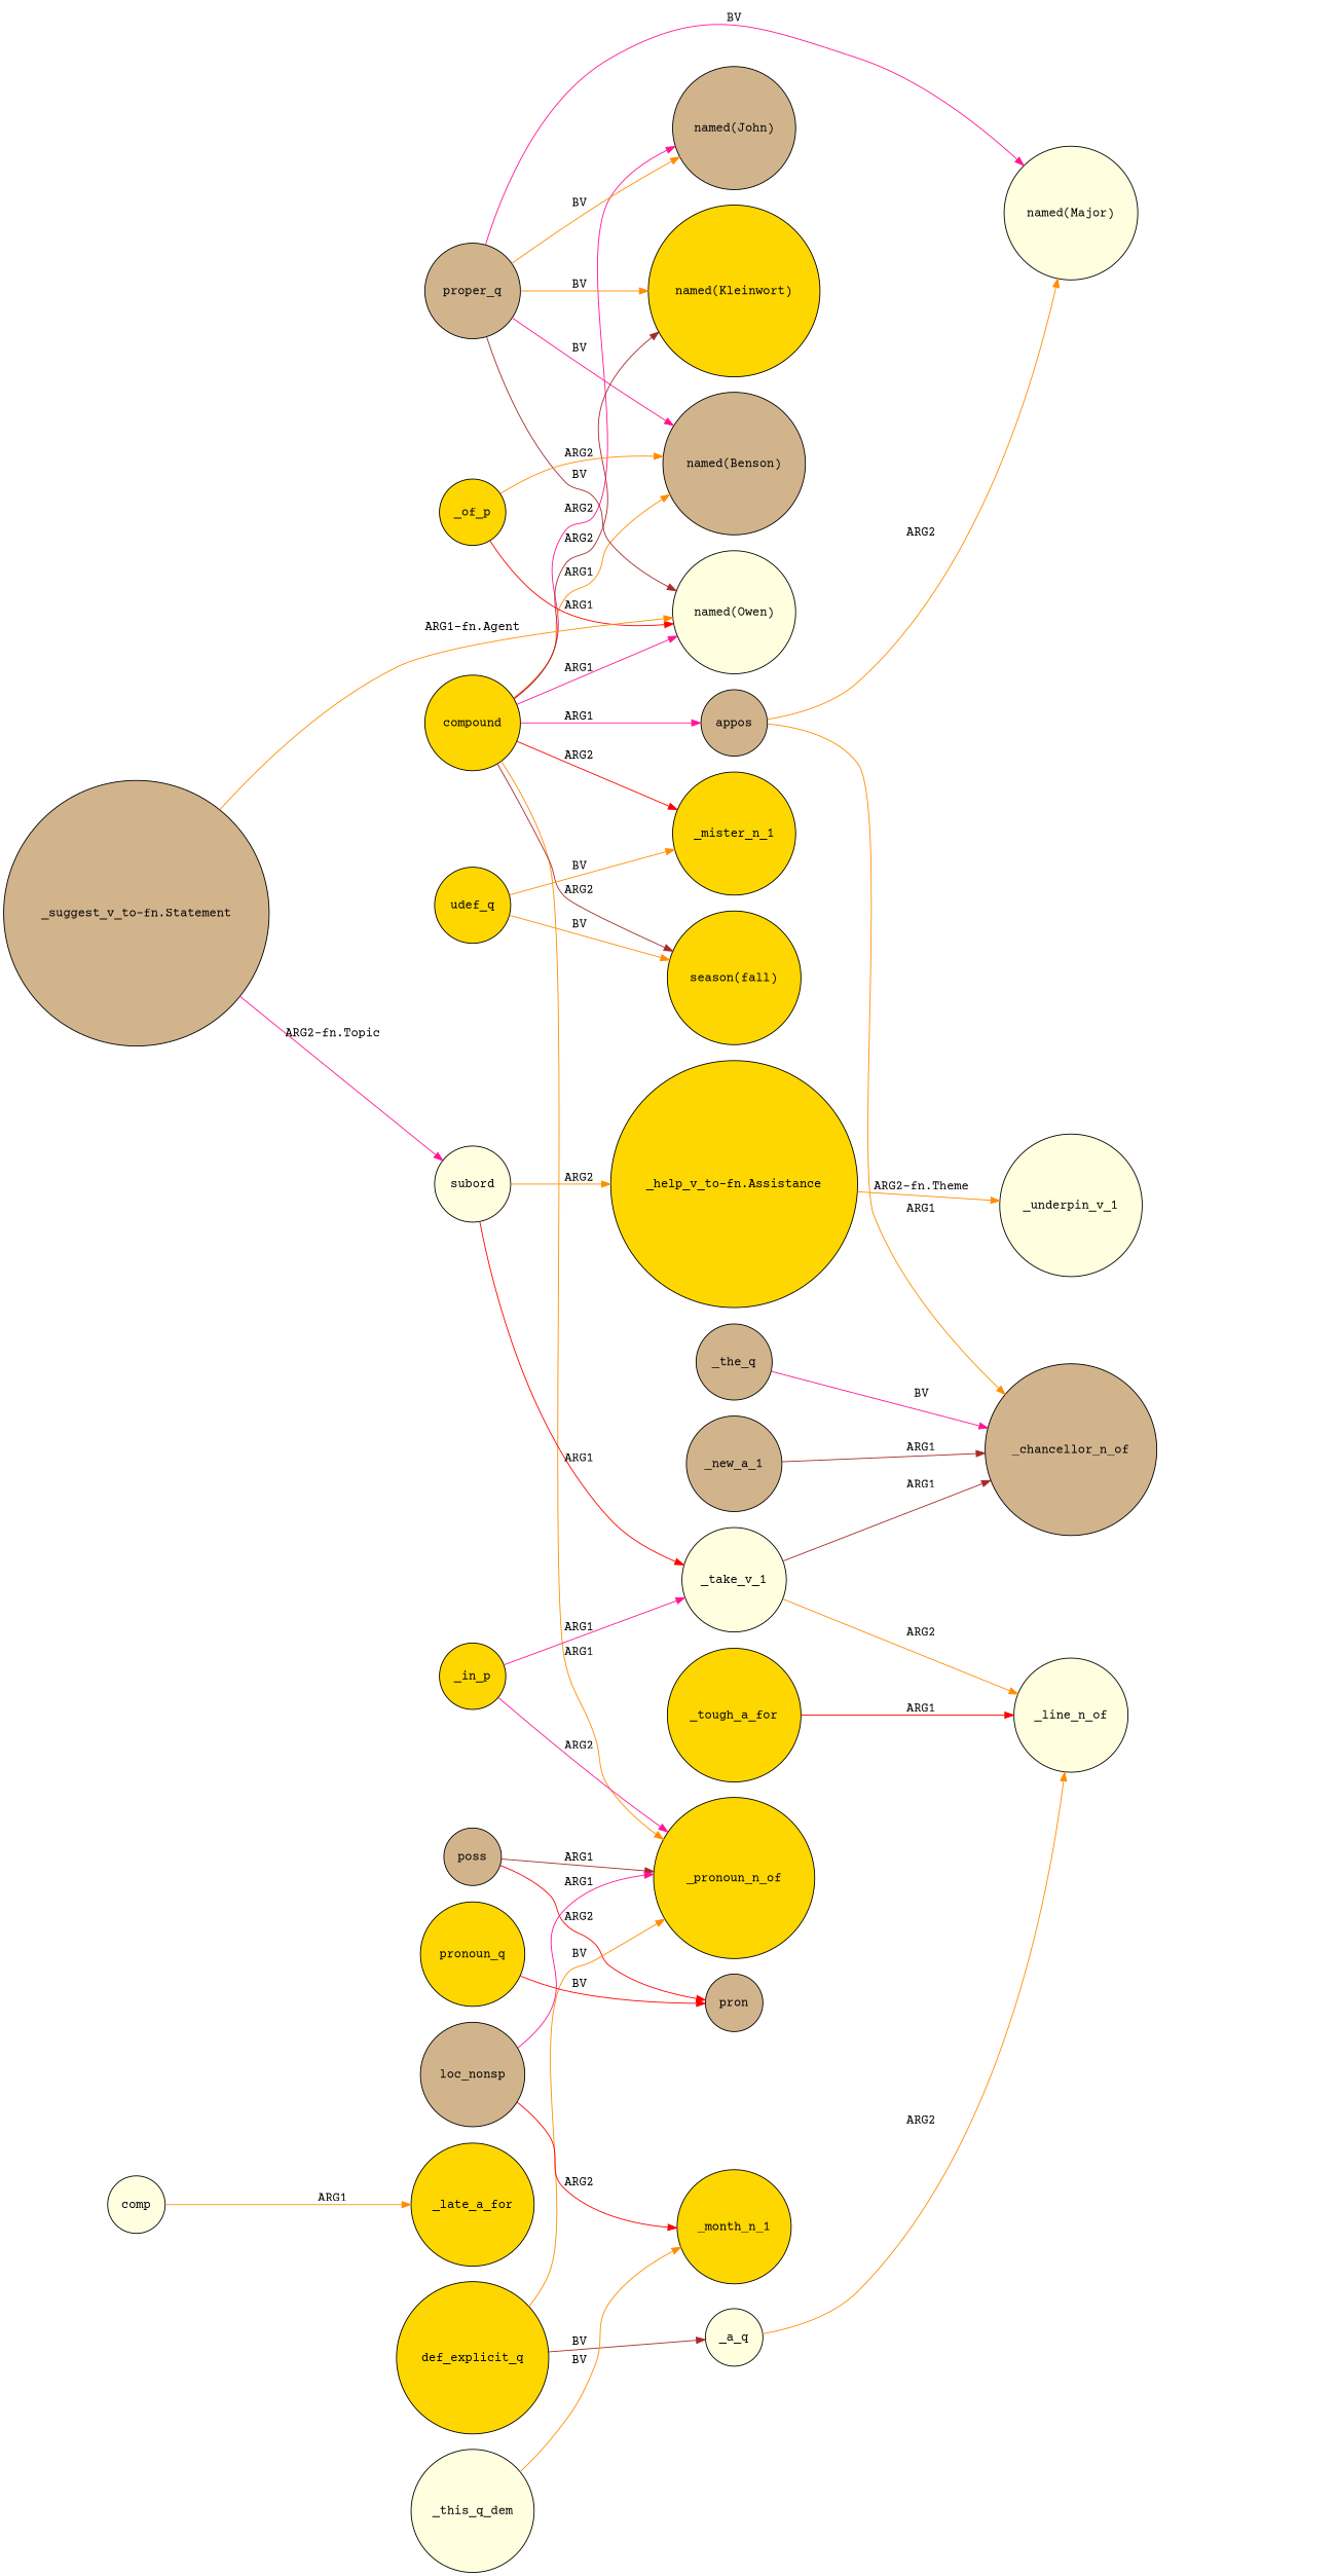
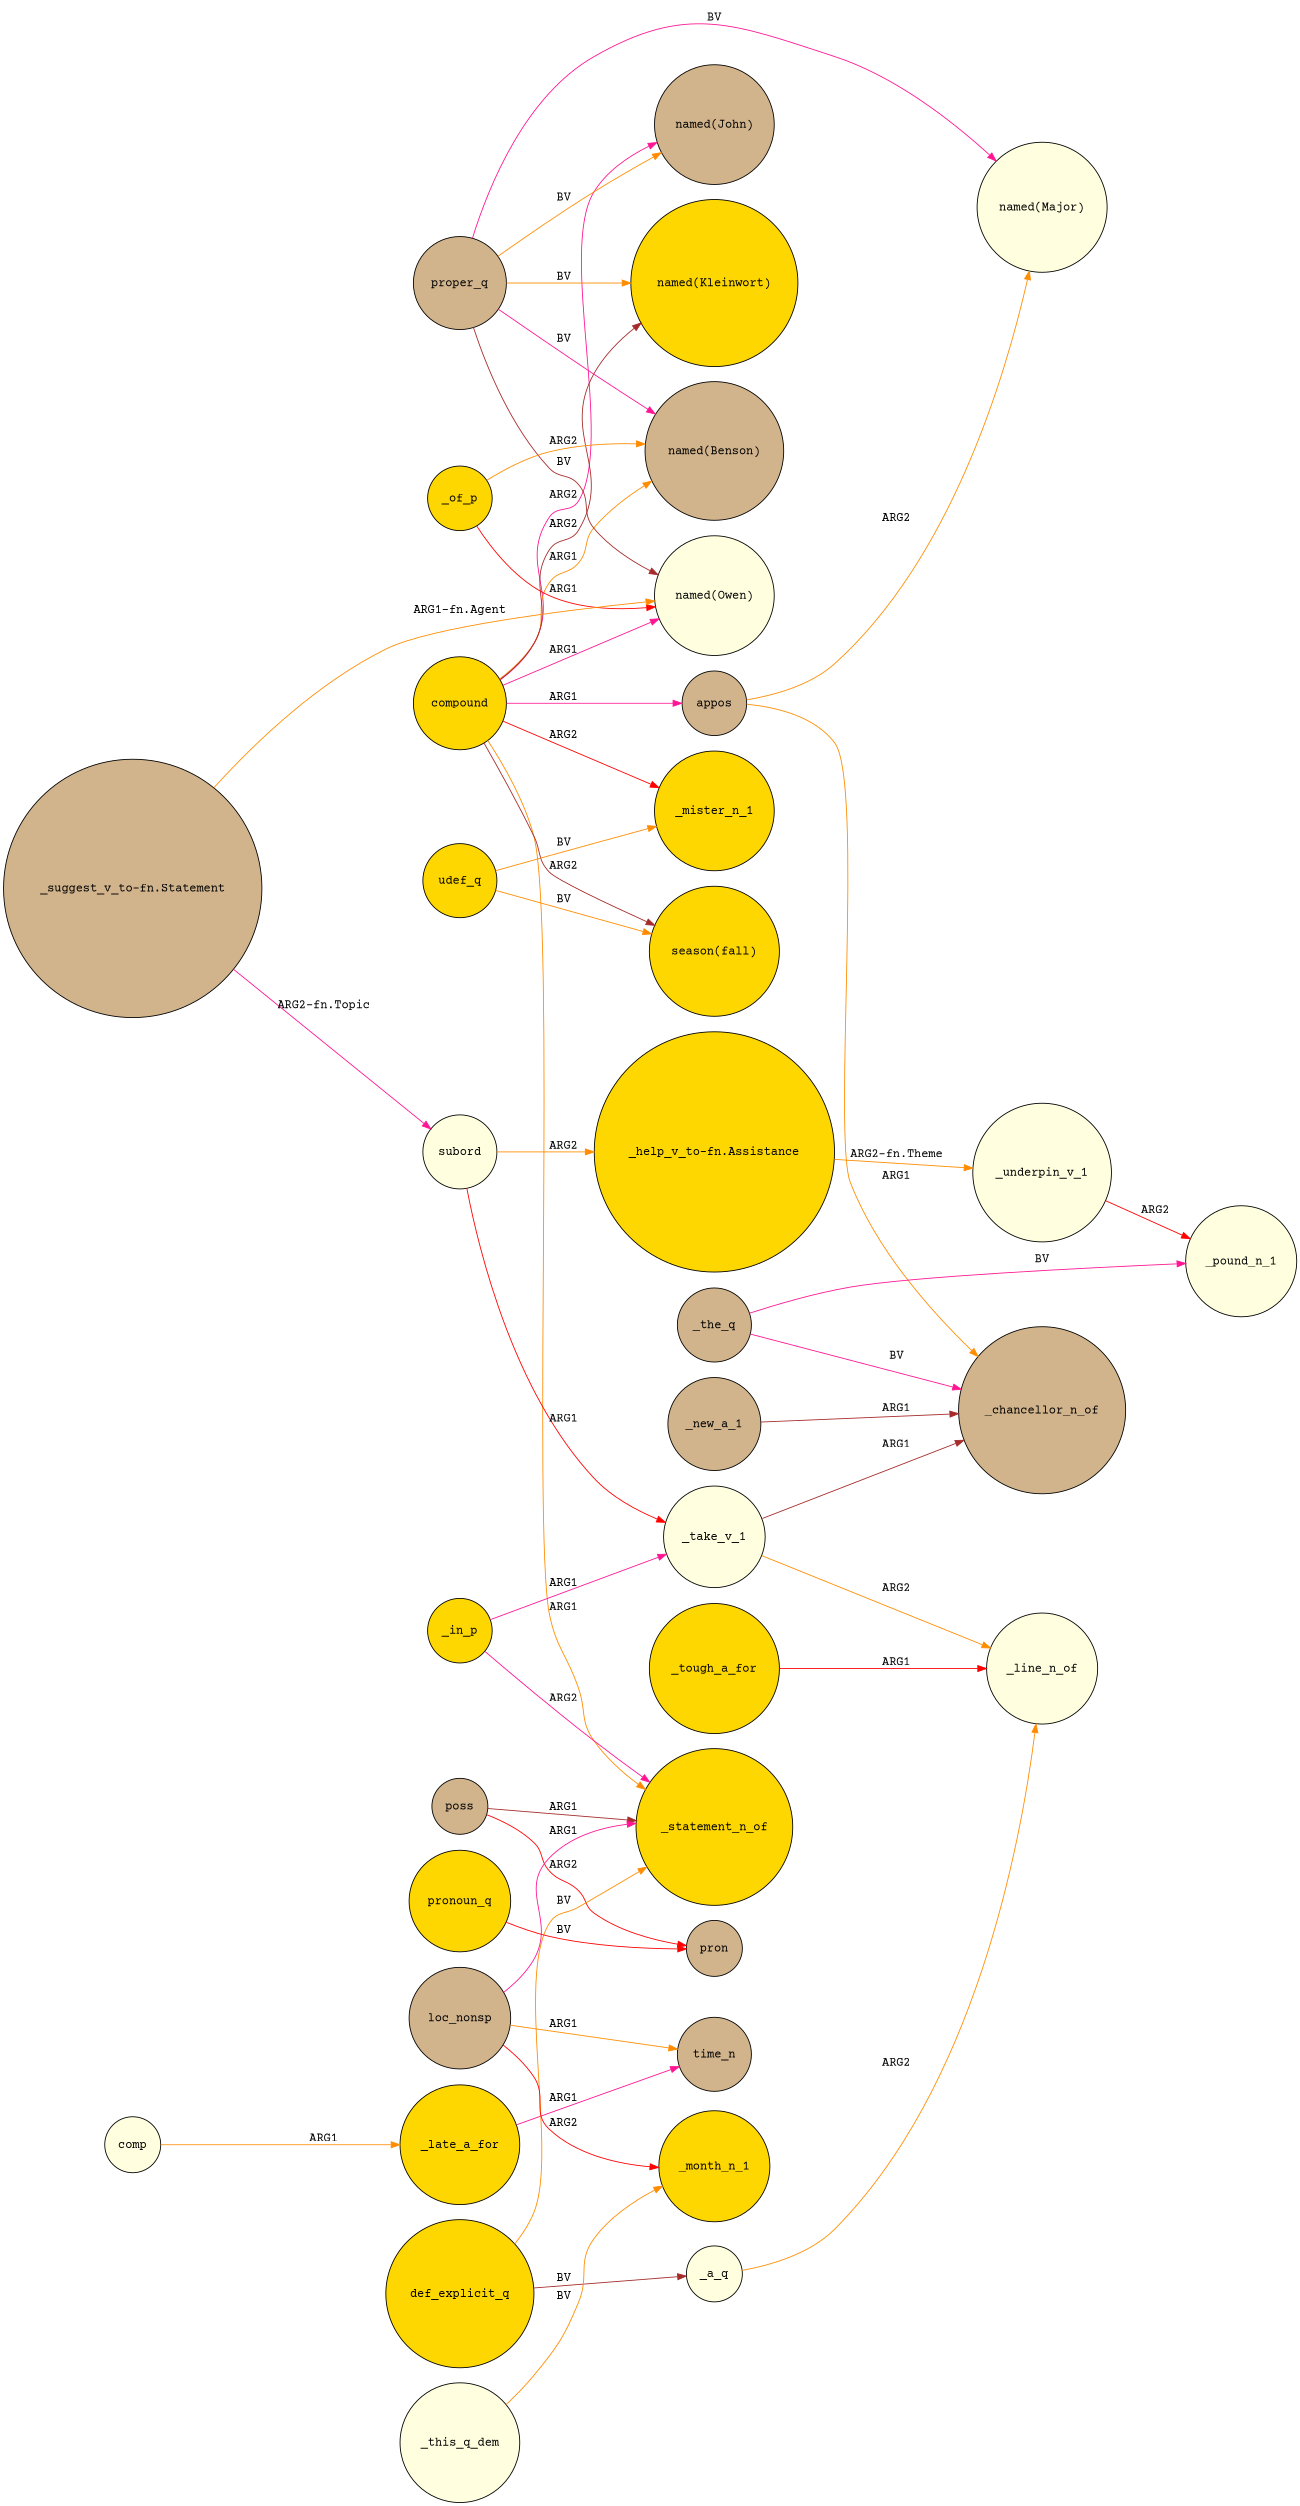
  digraph {
    fontname="Courier Prime"
    rankdir=LR
    node [fillcolor=gold fontname="Courier Prime" shape=circle style=filled]
    edge [color=darkorange fontname="Courier Prime"]
    "named(John)" [fillcolor=tan]
    compound
    "named(Benson)" [fillcolor=tan]
    _mister_n_1
-   _statement_n_of [label=_pronoun_n_of]
+   _statement_n_of
    "named(Kleinwort)"
    "season(fall)"
    "named(Owen)" [fillcolor=lightyellow]
    appos [fillcolor=tan]
    "named(Major)" [fillcolor=lightyellow]
    proper_q [fillcolor=tan]
    subord [fillcolor=lightyellow]
    _take_v_1 [fillcolor=lightyellow]
    "_help_v_to-fn.Assistance"
    _chancellor_n_of [fillcolor=tan]
    _line_n_of [fillcolor=lightyellow]
    _underpin_v_1 [fillcolor=lightyellow]
    comp [fillcolor=lightyellow]
    _late_a_for
+   time_n [fillcolor=tan]
    poss [fillcolor=tan]
    pron [fillcolor=tan]
    def_explicit_q
    _a_q [fillcolor=lightyellow]
    _the_q [fillcolor=tan]
+   _pound_n_1 [fillcolor=lightyellow]
    _this_q_dem [fillcolor=lightyellow]
    _month_n_1
    udef_q
    _of_p
    loc_nonsp [fillcolor=tan]
    pronoun_q
    _in_p
    "_suggest_v_to-fn.Statement" [fillcolor=tan]
    _tough_a_for
    _new_a_1 [fillcolor=tan]
    compound -> "named(John)" [color=deeppink label=ARG2]
    compound -> "named(Benson)" [label=ARG1]
    compound -> _mister_n_1 [color=red label=ARG2]
    compound -> _statement_n_of [label=ARG1]
    compound -> "named(Kleinwort)" [color=brown label=ARG2]
    compound -> "season(fall)" [color=brown label=ARG2]
    compound -> "named(Owen)" [color=deeppink label=ARG1]
    compound -> appos [color=deeppink label=ARG1]
    appos -> "named(Major)" [label=ARG2]
    appos -> _chancellor_n_of [label=ARG1]
    proper_q -> "named(John)" [label=BV]
    proper_q -> "named(Benson)" [color=deeppink label=BV]
    proper_q -> "named(Kleinwort)" [label=BV]
    proper_q -> "named(Owen)" [color=brown label=BV]
    proper_q -> "named(Major)" [color=deeppink label=BV]
    subord -> _take_v_1 [color=red label=ARG1]
    subord -> "_help_v_to-fn.Assistance" [label=ARG2]
    _take_v_1 -> _chancellor_n_of [color=brown label=ARG1]
    _take_v_1 -> _line_n_of [label=ARG2]
    "_help_v_to-fn.Assistance" -> _underpin_v_1 [label="ARG2-fn.Theme"]
+   _underpin_v_1 -> _pound_n_1 [color=red label=ARG2]
    comp -> _late_a_for [label=ARG1]
+   _late_a_for -> time_n [color=deeppink label=ARG1]
    poss -> _statement_n_of [color=brown label=ARG1]
    poss -> pron [color=red label=ARG2]
    def_explicit_q -> _statement_n_of [label=BV]
    def_explicit_q -> _a_q [color=brown label=BV]
    _a_q -> _line_n_of [label=ARG2]
    _the_q -> _chancellor_n_of [color=deeppink label=BV]
+   _the_q -> _pound_n_1 [color=deeppink label=BV]
    _this_q_dem -> _month_n_1 [label=BV]
    udef_q -> _mister_n_1 [label=BV]
    udef_q -> "season(fall)" [label=BV]
    _of_p -> "named(Benson)" [label=ARG2]
    _of_p -> "named(Owen)" [color=red label=ARG1]
    loc_nonsp -> _statement_n_of [color=deeppink label=ARG1]
+   loc_nonsp -> time_n [label=ARG1]
    loc_nonsp -> _month_n_1 [color=red label=ARG2]
    pronoun_q -> pron [color=red label=BV]
    _in_p -> _statement_n_of [color=deeppink label=ARG2]
    _in_p -> _take_v_1 [color=deeppink label=ARG1]
    "_suggest_v_to-fn.Statement" -> "named(Owen)" [label="ARG1-fn.Agent"]
    "_suggest_v_to-fn.Statement" -> subord [color=deeppink label="ARG2-fn.Topic"]
    _tough_a_for -> _line_n_of [color=red label=ARG1]
    _new_a_1 -> _chancellor_n_of [color=brown label=ARG1]
  }
